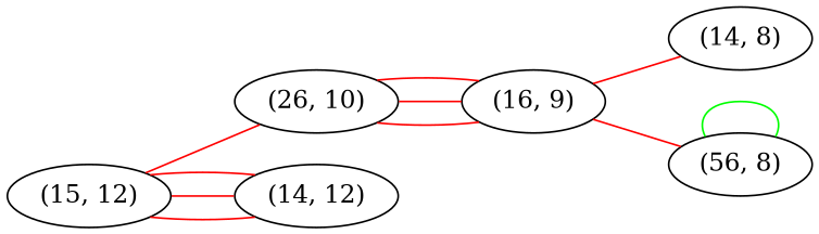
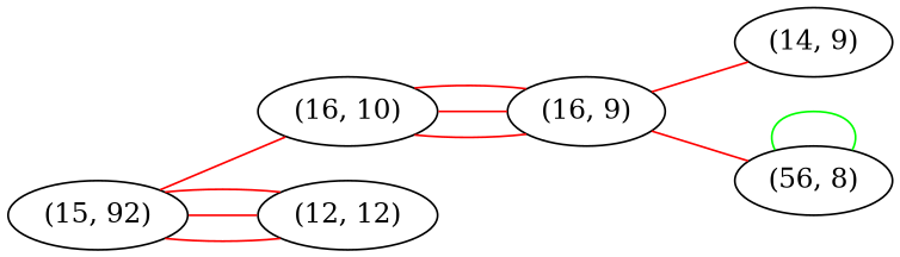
  graph {
    rankdir=LR
    edge [color=red weight=1]
-   "(15, 12)"
-   "(16, 10)" [label="(26, 10)"]
-   "(14, 12)"
+   "(15, 12)" [label="(15, 92)"]
+   "(16, 10)"
+   "(14, 12)" [label="(12, 12)"]
    "(16, 9)"
-   "(14, 8)"
+   "(14, 8)" [label="(14, 9)"]
    n6 [label="(56, 8)"]
    "(15, 12)" -- "(16, 10)"
    "(15, 12)" -- "(14, 12)"
    "(15, 12)" -- "(14, 12)"
    "(15, 12)" -- "(14, 12)"
    "(16, 10)" -- "(16, 9)"
    "(16, 10)" -- "(16, 9)"
    "(16, 10)" -- "(16, 9)"
    "(16, 9)" -- "(14, 8)"
    "(16, 9)" -- n6
    n6 -- n6 [color=green weight=2]
  }
